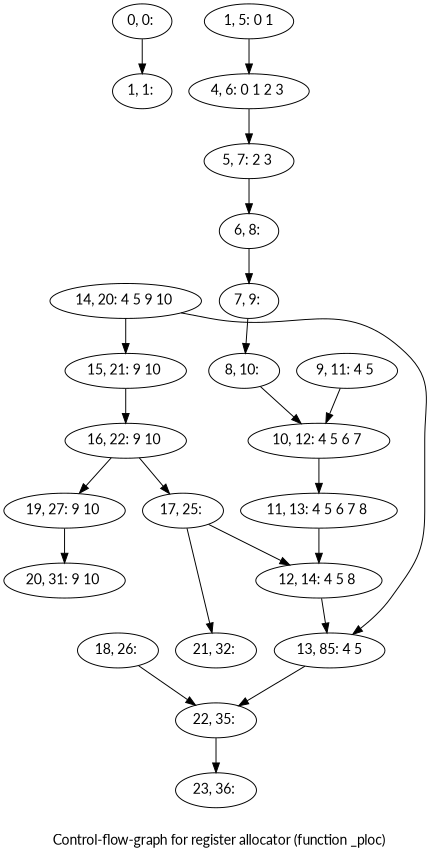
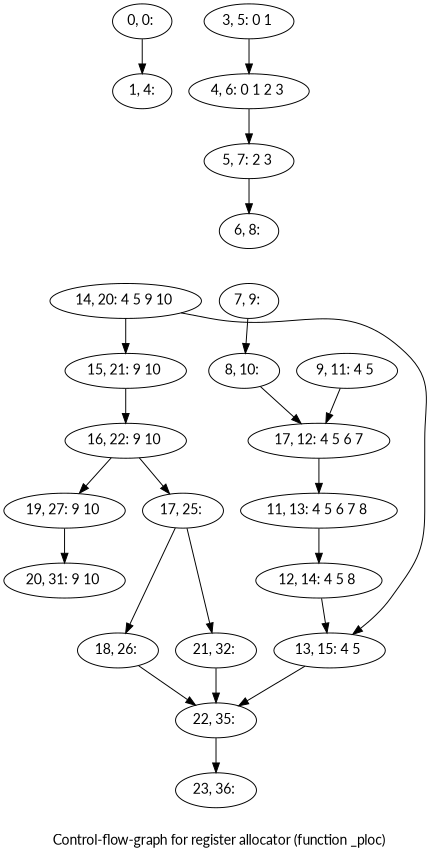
  digraph {
    fontname=Lato
    label="Control-flow-graph for register allocator (function _ploc)"
    node [fontname=Lato]
    edge [fontname=Lato]
    n1 [label="0, 0: "]
-   n2 [label="1, 1: "]
-   n3 [label="1, 5: 0 1"]
+   n2 [label="1, 4:"]
+   n3 [label="3, 5: 0 1 "]
    n4 [label="4, 6: 0 1 2 3 "]
    n5 [label="7, 9: "]
    n6 [label="8, 10: "]
    n7 [label="5, 7: 2 3 "]
    n8 [label="6, 8: "]
-   n9 [label="10, 12: 4 5 6 7 "]
+   n9 [label="17, 12: 4 5 6 7"]
    n10 [label="9, 11: 4 5 "]
    n11 [label="11, 13: 4 5 6 7 8 "]
    n12 [label="12, 14: 4 5 8 "]
-   n13 [label="13, 85: 4 5"]
+   n13 [label="13, 15: 4 5 "]
    n14 [label="22, 35: "]
    n15 [label="14, 20: 4 5 9 10 "]
    n16 [label="15, 21: 9 10 "]
    n17 [label="23, 36: "]
    n18 [label="16, 22: 9 10 "]
    n19 [label="17, 25: "]
    n20 [label="19, 27: 9 10 "]
    n21 [label="18, 26: "]
    n22 [label="21, 32: "]
    n23 [label="20, 31: 9 10 "]
    n1 -> n2
    n3 -> n4
    n4 -> n7
    n5 -> n6
    n6 -> n9
    n7 -> n8
-   n8 -> n5
    n9 -> n11
    n10 -> n9
    n11 -> n12
    n12 -> n13
    n13 -> n14
    n14 -> n17
    n15 -> n13
    n15 -> n16
    n16 -> n18
    n18 -> n19
    n18 -> n20
-   n19 -> n12
+   n19 -> n21
    n19 -> n22
    n20 -> n23
    n21 -> n14
+   n22 -> n14
  }
